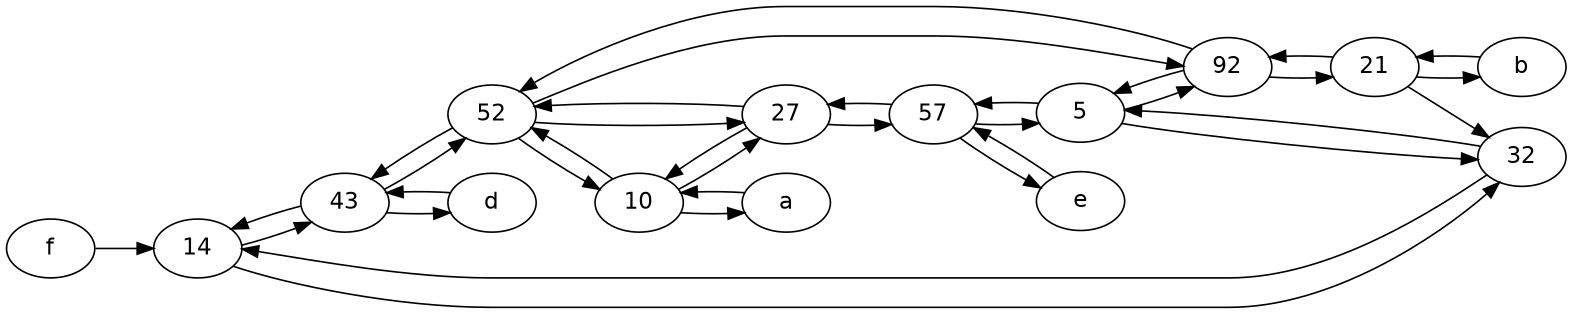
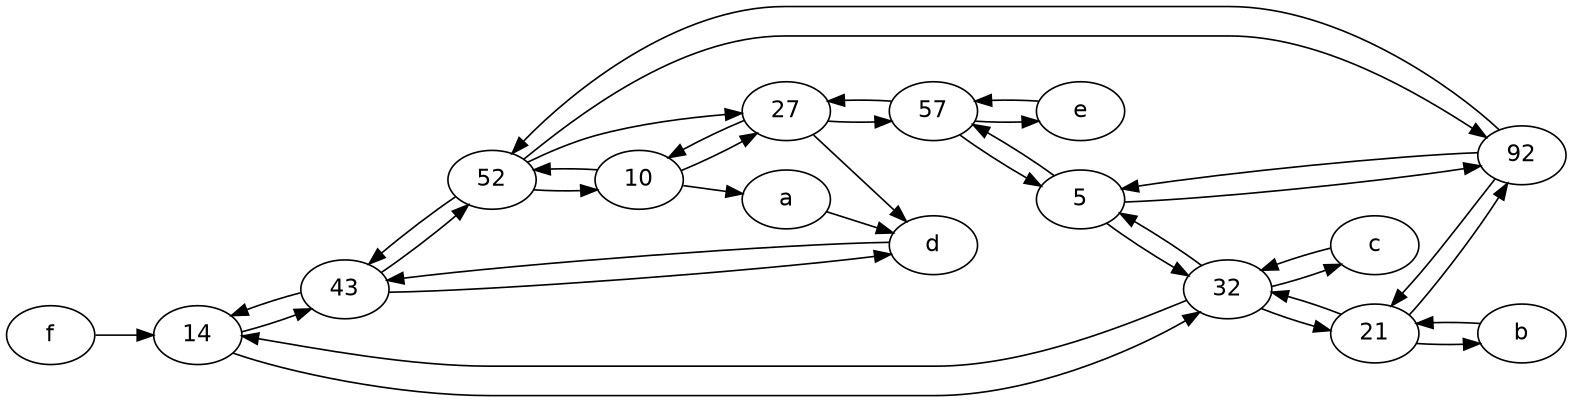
  digraph {
    fontname="DejaVu Sans"
    rankdir=LR
    node [fontname="DejaVu Sans"]
    edge [fontname="DejaVu Sans"]
    f
    14
    43
    32
    52
    d
    5
    21
+   c
    n10 [label=92]
    27
    10
    57
    a
    b
    e
    f -> 14
    14 -> 43
    14 -> 32
    43 -> 14
    43 -> 52
    43 -> d
    32 -> 14
    32 -> 5
+   32 -> 21
+   32 -> c
    52 -> 43
    52 -> n10
    52 -> 27
    52 -> 10
    d -> 43
    5 -> 32
    5 -> n10
    5 -> 57
    21 -> 32
    21 -> n10
    21 -> b
+   c -> 32
    n10 -> 52
    n10 -> 5
    n10 -> 21
-   27 -> 52
+   27 -> d
    27 -> 10
    27 -> 57
    10 -> 52
    10 -> 27
    10 -> a
    57 -> 5
    57 -> 27
    57 -> e
-   a -> 10
+   a -> d
    b -> 21
    e -> 57
  }
